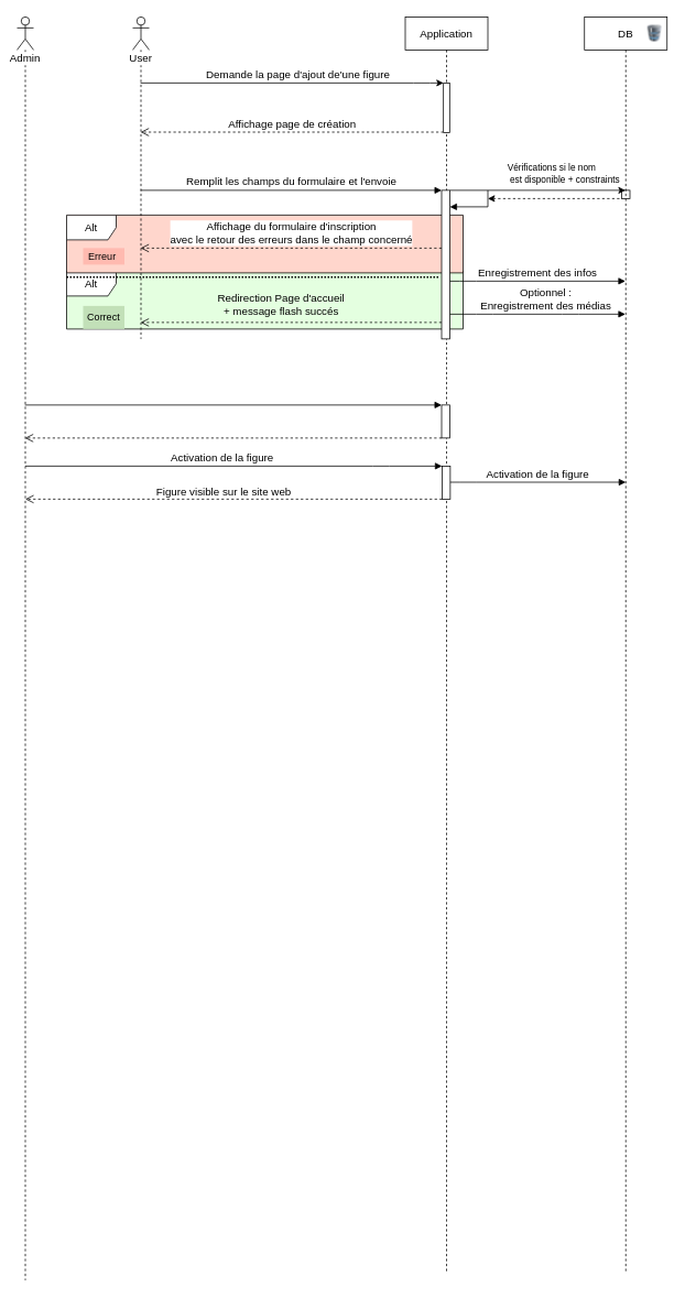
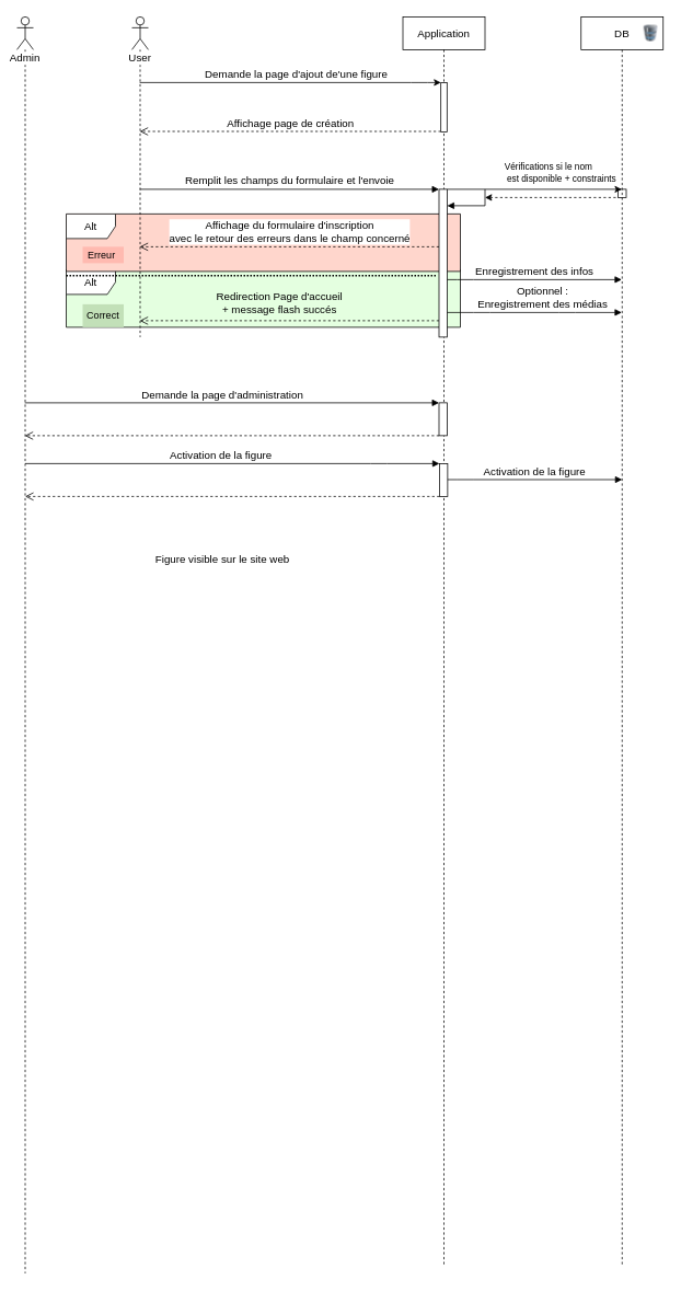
  <mxCell id="0" />
  <mxCell id="1" parent="0" />
  <mxCell id="2" value="&lt;font style=&quot;font-size: 13px&quot;&gt;Alt&lt;/font&gt;" style="shape=umlFrame;whiteSpace=wrap;html=1;fontSize=13;swimlaneFillColor=#E4FFE0;" parent="1" vertex="1"><mxGeometry x="80" y="328" width="480" height="70" as="geometry" /></mxCell>
  <mxCell id="3" value="&lt;font style=&quot;font-size: 13px&quot;&gt;Alt&lt;/font&gt;" style="shape=umlFrame;whiteSpace=wrap;html=1;fontSize=13;swimlaneFillColor=#FFD6CC;" parent="1" vertex="1"><mxGeometry x="80" y="260" width="480" height="70" as="geometry" /></mxCell>
  <mxCell id="4" value="" style="line;strokeWidth=2;fillColor=none;align=left;verticalAlign=middle;spacingTop=-1;spacingLeft=3;spacingRight=3;rotatable=0;labelPosition=right;points=[];portConstraint=eastwest;fontSize=13;dashed=1;dashPattern=1 1;" parent="1" vertex="1"><mxGeometry x="80" y="321" width="450" height="28" as="geometry" /></mxCell>
  <mxCell id="5" value="&lt;font style=&quot;font-size: 13px&quot;&gt;Affichage page de création&lt;/font&gt;" style="html=1;verticalAlign=bottom;endArrow=open;dashed=1;endSize=8;fontSize=13;exitX=0.011;exitY=0.992;exitDx=0;exitDy=0;exitPerimeter=0;" parent="1" source="8" target="15" edge="1"><mxGeometry relative="1" as="geometry"><mxPoint x="500" y="159.67" as="sourcePoint" /><mxPoint x="200" y="180" as="targetPoint" /></mxGeometry></mxCell>
  <mxCell id="6" value="Application" style="shape=umlLifeline;perimeter=lifelinePerimeter;whiteSpace=wrap;html=1;container=1;collapsible=0;recursiveResize=0;outlineConnect=0;rounded=0;comic=0;fontSize=13;" parent="1" vertex="1"><mxGeometry x="490" width="100" height="1520" as="geometry" y="20" /></mxCell>
  <mxCell id="7" value="" style="html=1;points=[];perimeter=orthogonalPerimeter;fillColor=#FFFFFF;fontSize=13;" parent="6" vertex="1"><mxGeometry x="44" y="210" width="10" height="180" as="geometry" /></mxCell>
  <mxCell id="8" value="" style="html=1;points=[];perimeter=orthogonalPerimeter;fontSize=13;" parent="6" vertex="1"><mxGeometry x="46.25" y="80" width="7.5" height="60" as="geometry" /></mxCell>
  <mxCell id="9" value="" style="html=1;points=[];perimeter=orthogonalPerimeter;" parent="6" vertex="1"><mxGeometry x="44" y="470" width="10" height="40" as="geometry" /></mxCell>
  <mxCell id="10" value="Vérifications si le nom&lt;br&gt;&amp;nbsp;est disponible + constraints" style="edgeStyle=orthogonalEdgeStyle;html=1;align=left;spacingLeft=2;endArrow=block;rounded=0;" parent="6" source="7" edge="1"><mxGeometry x="-0.179" y="28" relative="1" as="geometry"><mxPoint x="55" y="200" as="sourcePoint" /><Array as="points"><mxPoint x="100" y="210" /><mxPoint x="100" y="230" /></Array><mxPoint x="54" y="230" as="targetPoint" /><mxPoint x="-8" y="-20" as="offset" /></mxGeometry></mxCell>
  <mxCell id="11" value="DB" style="shape=umlLifeline;perimeter=lifelinePerimeter;whiteSpace=wrap;html=1;container=1;collapsible=0;recursiveResize=0;outlineConnect=0;strokeWidth=1;fontSize=13;" parent="1" vertex="1"><mxGeometry x="707" width="100" height="1520" as="geometry" y="20" /></mxCell>
  <mxCell id="12" value="" style="image;html=1;labelBackgroundColor=#ffffff;image=img/lib/clip_art/computers/Database_128x128.png;fillColor=none;" parent="11" vertex="1"><mxGeometry x="70" y="10" width="30" height="20" as="geometry" /></mxCell>
  <mxCell id="13" value="" style="html=1;verticalAlign=bottom;endArrow=open;dashed=1;endSize=8;fontSize=13;" parent="1" source="7" target="15" edge="1"><mxGeometry relative="1" as="geometry"><mxPoint x="465" y="416" as="targetPoint" /><Array as="points"><mxPoint x="510" y="390" /><mxPoint x="420" y="390" /></Array></mxGeometry></mxCell>
  <mxCell id="14" value="Remplit les champs du formulaire et l'envoie" style="html=1;verticalAlign=bottom;endArrow=block;entryX=0;entryY=0;fontSize=13;" parent="1" source="15" target="7" edge="1"><mxGeometry relative="1" as="geometry"><mxPoint x="465" y="340" as="sourcePoint" /></mxGeometry></mxCell>
  <mxCell id="15" value="User" style="shape=umlLifeline;participant=umlActor;perimeter=lifelinePerimeter;whiteSpace=wrap;html=1;container=1;collapsible=0;recursiveResize=0;verticalAlign=top;spacingTop=36;labelBackgroundColor=#ffffff;outlineConnect=0;fontSize=13;" parent="1" vertex="1"><mxGeometry x="160" width="20" height="390" as="geometry" y="20" /></mxCell>
  <mxCell id="16" value="" style="endArrow=classic;html=1;" parent="1" source="15" target="8" edge="1"><mxGeometry width="50" height="50" relative="1" as="geometry"><mxPoint x="560" y="210" as="sourcePoint" /><mxPoint x="610" y="160" as="targetPoint" /><Array as="points"><mxPoint x="510" y="100" /></Array></mxGeometry></mxCell>
  <mxCell id="17" value="&lt;font style=&quot;font-size: 13px&quot;&gt;Demande la page d'ajout de'une figure&lt;/font&gt;" style="text;html=1;align=center;verticalAlign=middle;resizable=0;points=[];autosize=1;" parent="1" vertex="1"><mxGeometry x="240" y="80" width="240" height="20" as="geometry" /></mxCell>
  <mxCell id="18" value="Erreur&amp;nbsp;" style="text;html=1;strokeColor=none;fillColor=#FFBAB0;align=center;verticalAlign=middle;whiteSpace=wrap;rounded=0;" parent="1" vertex="1"><mxGeometry x="100" y="300" width="50" height="20" as="geometry" /></mxCell>
  <mxCell id="19" value="Correct" style="text;html=1;strokeColor=none;fillColor=#C2E0B8;align=center;verticalAlign=middle;whiteSpace=wrap;rounded=0;" parent="1" vertex="1"><mxGeometry x="100" y="370" width="50" height="28" as="geometry" /></mxCell>
  <mxCell id="20" value="&lt;span style=&quot;font-size: 13px&quot;&gt;Redirection Page d'accueil&lt;br&gt;+ message flash succés&lt;br&gt;&lt;/span&gt;" style="text;html=1;strokeColor=none;fillColor=none;align=center;verticalAlign=middle;whiteSpace=wrap;rounded=0;" parent="1" vertex="1"><mxGeometry x="195" y="358" width="290" height="20" as="geometry" /></mxCell>
  <mxCell id="21" value="&lt;font style=&quot;font-size: 13px&quot;&gt;Affichage du formulaire d'inscription&lt;br&gt;avec le retour des erreurs dans le champ concerné&lt;/font&gt;" style="html=1;verticalAlign=bottom;endArrow=open;dashed=1;endSize=8;" parent="1" source="7" target="15" edge="1"><mxGeometry relative="1" as="geometry"><mxPoint x="530" y="270" as="sourcePoint" /><mxPoint x="450" y="270" as="targetPoint" /><Array as="points"><mxPoint x="410" y="300" /><mxPoint x="380" y="300" /></Array></mxGeometry></mxCell>
  <mxCell id="22" value="" style="html=1;verticalAlign=bottom;endArrow=block;" parent="1" source="29" target="9" edge="1"><mxGeometry x="0.57" y="-120" width="80" relative="1" as="geometry"><mxPoint x="190" y="460" as="sourcePoint" /><mxPoint x="270" y="460" as="targetPoint" /><Array as="points"><mxPoint x="460" y="490" /></Array><mxPoint x="-120" y="-120" as="offset" /></mxGeometry></mxCell>
  <mxCell id="23" value="&lt;font style=&quot;font-size: 13px&quot;&gt;Enregistrement des infos&lt;/font&gt;" style="html=1;verticalAlign=bottom;endArrow=block;" parent="1" source="7" target="11" edge="1"><mxGeometry x="-0.002" width="80" relative="1" as="geometry"><mxPoint x="550" y="339" as="sourcePoint" /><mxPoint x="981" y="339" as="targetPoint" /><Array as="points"><mxPoint x="566" y="340" /></Array><mxPoint as="offset" /></mxGeometry></mxCell>
  <mxCell id="24" value="&lt;span style=&quot;font-size: 13px&quot;&gt;Optionnel :&lt;br&gt;Enregistrement des médias&lt;/span&gt;" style="html=1;verticalAlign=bottom;endArrow=block;" parent="1" source="7" target="11" edge="1"><mxGeometry x="0.092" width="80" relative="1" as="geometry"><mxPoint x="554" y="380" as="sourcePoint" /><mxPoint x="1159.5" y="380" as="targetPoint" /><Array as="points"><mxPoint x="586" y="380" /><mxPoint x="690" y="380" /></Array><mxPoint as="offset" /></mxGeometry></mxCell>
  <mxCell id="25" value="" style="endArrow=classic;html=1;" parent="1" target="11" edge="1"><mxGeometry width="50" height="50" relative="1" as="geometry"><mxPoint x="590" y="230" as="sourcePoint" /><mxPoint x="710" y="180" as="targetPoint" /></mxGeometry></mxCell>
  <mxCell id="26" value="" style="endArrow=none;dashed=1;html=1;startArrow=classic;startFill=1;" parent="1" source="27" target="11" edge="1"><mxGeometry width="50" height="50" relative="1" as="geometry"><mxPoint x="590" y="240" as="sourcePoint" /><mxPoint x="700" y="240" as="targetPoint" /></mxGeometry></mxCell>
  <mxCell id="27" value="" style="html=1;points=[];perimeter=orthogonalPerimeter;fillColor=none;" parent="1" vertex="1"><mxGeometry x="752" y="230" width="10" height="10" as="geometry" /></mxCell>
  <mxCell id="28" value="" style="endArrow=none;dashed=1;html=1;startArrow=classic;startFill=1;" parent="1" target="27" edge="1"><mxGeometry width="50" height="50" relative="1" as="geometry"><mxPoint x="590" y="240" as="sourcePoint" /><mxPoint x="756.5" y="240" as="targetPoint" /></mxGeometry></mxCell>
  <mxCell id="29" value="Admin" style="shape=umlLifeline;participant=umlActor;perimeter=lifelinePerimeter;whiteSpace=wrap;html=1;container=1;collapsible=0;recursiveResize=0;verticalAlign=top;spacingTop=36;labelBackgroundColor=#ffffff;outlineConnect=0;fontSize=13;size=40;" vertex="1" parent="1"><mxGeometry x="20" width="20" height="1530" as="geometry" y="20" /></mxCell>
  <mxCell id="30" value="" style="html=1;verticalAlign=bottom;endArrow=open;dashed=1;endSize=8;fontSize=13;" edge="1" parent="1" source="9" target="29"><mxGeometry relative="1" as="geometry"><mxPoint x="50" y="580" as="targetPoint" /><Array as="points"><mxPoint x="391" y="530" /><mxPoint x="301" y="530" /></Array><mxPoint x="414.5" y="580" as="sourcePoint" /></mxGeometry></mxCell>
+ <mxCell id="31" value="Demande la page d'administration" style="text;html=1;align=center;verticalAlign=middle;resizable=0;points=[];autosize=1;fontSize=13;" vertex="1" parent="1"><mxGeometry x="165" y="470" width="210" height="20" as="geometry" /></mxCell>
  <mxCell id="32" value="" style="html=1;points=[];perimeter=orthogonalPerimeter;" vertex="1" parent="1"><mxGeometry x="534.5" y="564" width="10" height="40" as="geometry" /></mxCell>
  <mxCell id="33" value="" style="html=1;verticalAlign=bottom;endArrow=block;" edge="1" parent="1" target="32"><mxGeometry x="0.57" y="-120" width="80" relative="1" as="geometry"><mxPoint x="30" y="564" as="sourcePoint" /><mxPoint x="270.5" y="534" as="targetPoint" /><Array as="points"><mxPoint x="460.5" y="564" /></Array><mxPoint x="-120" y="-120" as="offset" /></mxGeometry></mxCell>
  <mxCell id="34" value="" style="html=1;verticalAlign=bottom;endArrow=open;dashed=1;endSize=8;fontSize=13;" edge="1" parent="1" source="32"><mxGeometry relative="1" as="geometry"><mxPoint x="30" y="604" as="targetPoint" /><Array as="points"><mxPoint x="391.5" y="604" /><mxPoint x="301.5" y="604" /></Array><mxPoint x="415" y="654" as="sourcePoint" /></mxGeometry></mxCell>
  <mxCell id="35" value="Activation de la figure&amp;nbsp;" style="text;html=1;align=center;verticalAlign=middle;resizable=0;points=[];autosize=1;fontSize=13;" vertex="1" parent="1"><mxGeometry x="200" y="544" width="140" height="20" as="geometry" /></mxCell>
  <mxCell id="36" value="&lt;font style=&quot;font-size: 13px&quot;&gt;Activation de la figure&amp;nbsp;&lt;/font&gt;" style="html=1;verticalAlign=bottom;endArrow=block;" edge="1" parent="1"><mxGeometry x="-0.007" width="80" relative="1" as="geometry"><mxPoint x="544.5" y="583.5" as="sourcePoint" /><mxPoint x="757" y="583.5" as="targetPoint" /><Array as="points"><mxPoint x="566.5" y="583.5" /></Array><mxPoint x="1" as="offset" /></mxGeometry></mxCell>
- <mxCell id="37" value="Figure visible sur le site web" style="text;html=1;align=center;verticalAlign=middle;resizable=0;points=[];autosize=1;fontSize=13;" vertex="1" parent="1"><mxGeometry x="180" y="585" width="180" height="20" as="geometry" /></mxCell>
+ <mxCell id="37" value="Figure visible sur le site web" style="text;html=1;align=center;verticalAlign=middle;resizable=0;points=[];autosize=1;fontSize=13;" vertex="1" parent="1"><mxGeometry x="180" y="670" width="180" height="20" as="geometry" /></mxCell>
